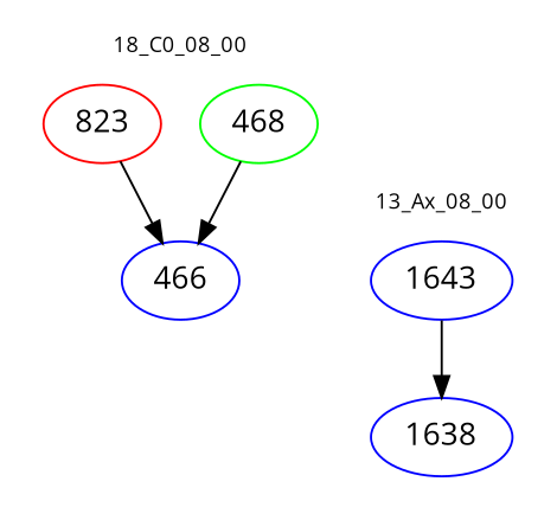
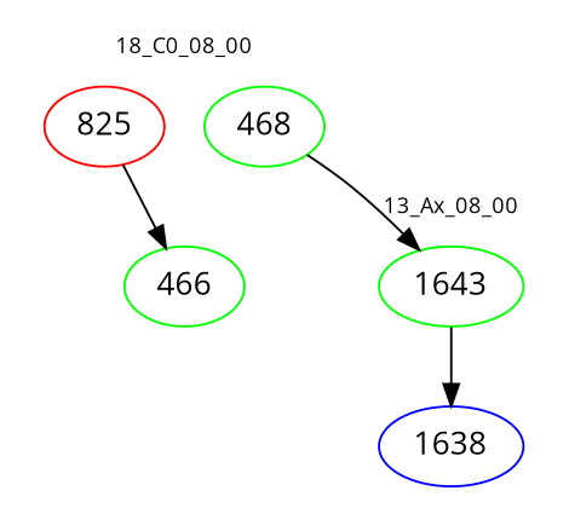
  digraph {
    fontname="Open Sans"
    node [color=green fontname="Open Sans"]
    edge [color=black fontname="Open Sans"]
-   n1 [color=blue label=1643]
+   n1 [label=1643]
    n2 [color=blue label=1638]
    n3 [label=468]
-   n4 [color=blue label=466]
-   n5 [color=red label=823]
+   n4 [label=466]
+   n5 [color=red label=825]
    subgraph cluster_1 {
      color=white
      fontsize=10
      label="13_Ax_08_00"
      n1
      n2
    }
    subgraph cluster_2 {
      color=white
      fontsize=10
      label="18_C0_08_00"
      n3
      n4
      n5
    }
    n1 -> n2
-   n3 -> n4
+   n3 -> n1
    n5 -> n4
  }
